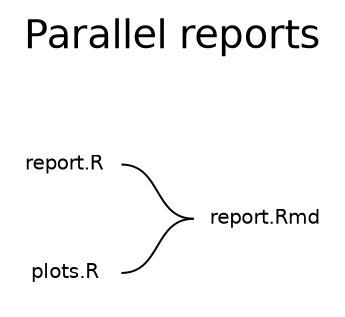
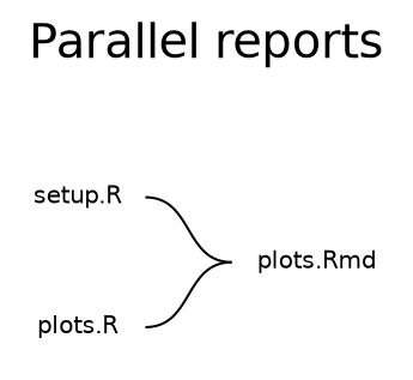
  digraph {
    fontname=helvetica
    fontsize=20
    label="Parallel reports"
    labelloc=top
    rankdir=LR
    node [fontname=helvetica fontsize=10 shape=none]
    edge [arrowhead=none headport=w tailport=e]
-   n1 [label="report.R"]
-   n2 [label="report.Rmd"]
+   n1 [label="setup.R"]
+   n2 [label="plots.Rmd"]
    n3 [label="plots.R"]
    n1 -> n2
    n3 -> n2
  }
